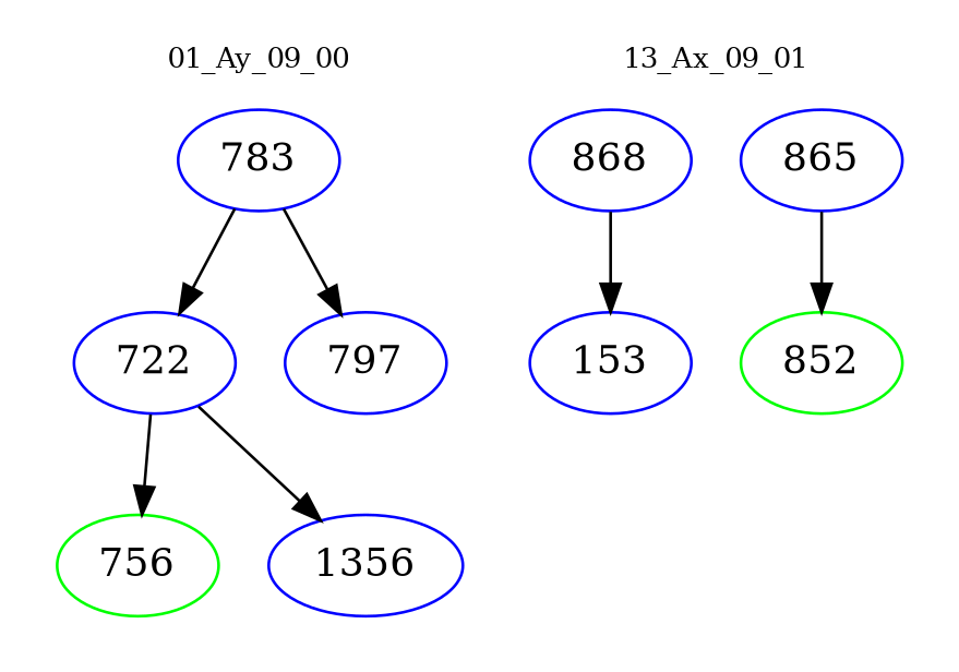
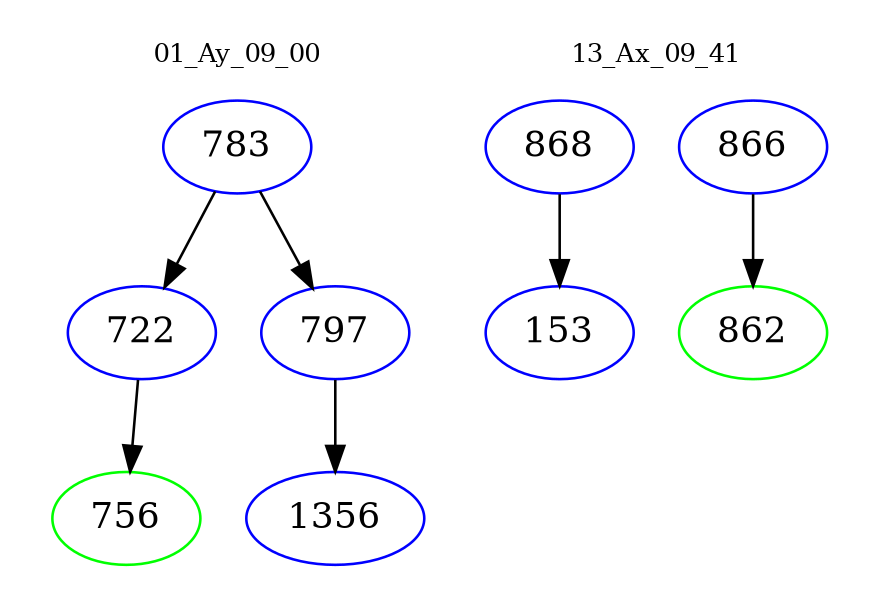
  digraph {
    node [color=blue]
    edge [color=black]
    n1 [label=783]
    n2 [label=722]
    n3 [label=797]
    n4 [color=green label=756]
    n5 [label=1356]
-   n6 [label=865]
+   n6 [label=866]
    n7 [label=868]
-   n8 [color=green label=852]
+   n8 [color=green label=862]
    n9 [label=153]
    subgraph cluster_1 {
      color=white
      fontsize=10
      label="01_Ay_09_00"
      n1
      n2
      n3
      n4
      n5
    }
    subgraph cluster_2 {
      color=white
      fontsize=10
-     label="13_Ax_09_01"
+     label="13_Ax_09_41"
      n6
      n7
      n8
      n9
    }
    n1 -> n2
    n1 -> n3
    n2 -> n4
-   n2 -> n5
+   n3 -> n5
    n6 -> n8
    n7 -> n9
  }
